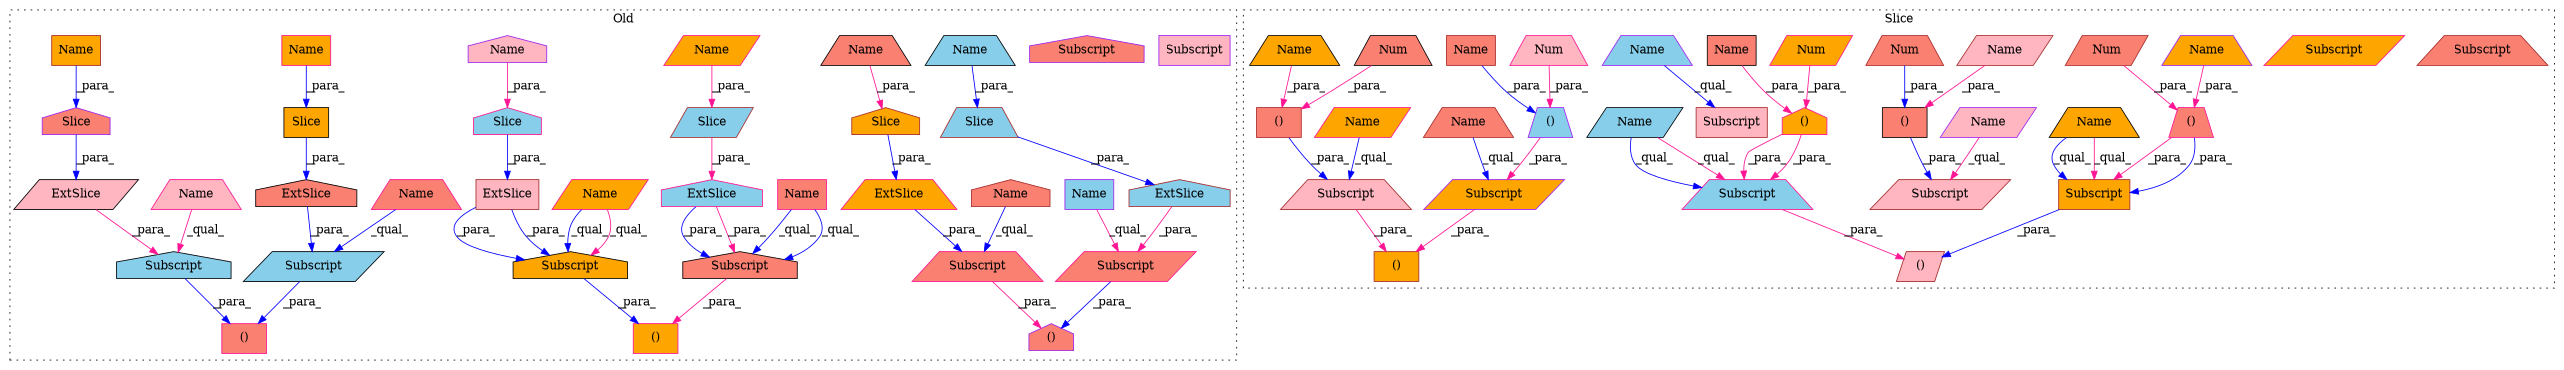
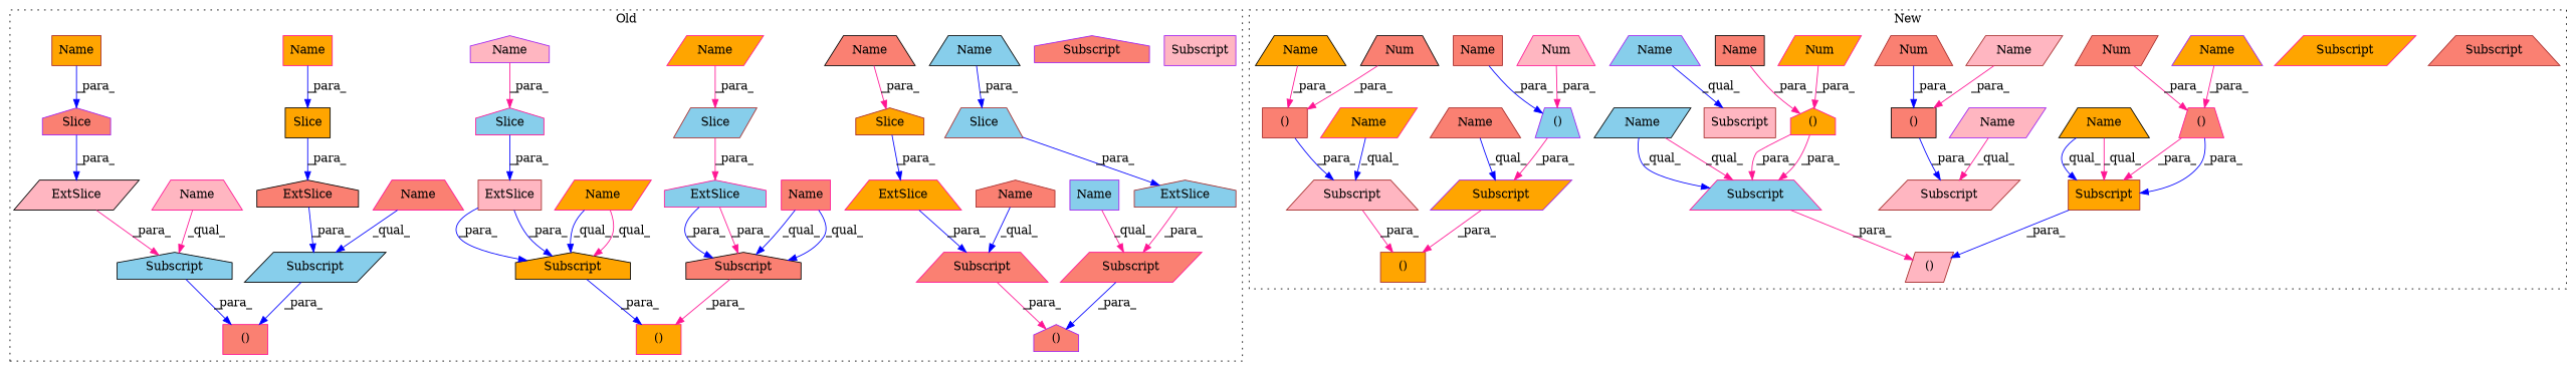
  digraph {
    node [a=87 l=7 s=20446 shape=trapezium style=filled fillcolor=salmon color=deeppink]
    edge [color=blue]
    n1 [a=80 l=1 label=Slice s=20458 shape=house color=purple]
    n2 [a=63 l="19,0" label=Subscript s="20446,0" shape=house fillcolor=skyblue color=black]
    n3 [a=85 label=ExtSlice shape=parallelogram fillcolor=lightpink color=black]
    n4 [a=80 l=5 label=Slice s=20479 shape=box fillcolor=orange color=black]
    n5 [a=63 l="19,0" label=Subscript s="20467,0" shape=parallelogram fillcolor=skyblue color=black]
    n6 [a=85 label=ExtSlice s=20467 shape=house color=black]
    n7 [a=80 l=5 label=Slice s=21249 shape=house fillcolor=skyblue]
    n8 [a=85 label=ExtSlice s=21239 shape=box fillcolor=lightpink color=brown]
    n9 [a=80 l=5 label=Slice s=20319 shape=house fillcolor=orange color=brown]
    n10 [a=63 l="19,0" label=Subscript s="20307,0"]
    n11 [a=85 label=ExtSlice s=20307 fillcolor=orange]
    n12 [a=80 l=1 label=Slice s=20298 fillcolor=skyblue color=brown]
    n13 [a=85 label=ExtSlice s=20286 shape=house fillcolor=skyblue color=brown]
    n14 [a=63 l="17,0" label=Subscript s="21239,0" shape=box fillcolor=lightpink color=purple]
    n15 [a=54 l=19 label="()" s=21237 shape=box fillcolor=orange]
    n16 [a=63 l="19,0" label=Subscript s="20286,0" shape=parallelogram]
    n17 [a=54 l=21 label="()" s=20305 shape=house color=purple]
    n18 [a=63 l="17,0" label=Subscript s="21220,0" shape=house color=purple]
    n19 [a=54 l=21 label="()" s=20465 shape=box]
    n20 [a=85 label=ExtSlice s=21220 shape=house fillcolor=skyblue]
    n21 [a=80 l=1 label=Slice s=21230 shape=parallelogram fillcolor=skyblue color=brown]
    n22 [l=5 label=Name s=20299 fillcolor=skyblue color=black]
    n23 [l=5 label=Name s=20479 shape=box fillcolor=orange]
    n24 [l=5 label=Name s=20319 color=black]
    n25 [l=5 label=Name s=20459 shape=box fillcolor=orange color=brown]
    n26 [l=5 label=Name s=21249 shape=house fillcolor=lightpink color=purple]
    n27 [l=5 label=Name s=21231 shape=parallelogram fillcolor=orange]
    n28 [label=Name s=21220 shape=box]
    n29 [label=Name s=21239 shape=parallelogram fillcolor=orange]
    n30 [a=63 l="17,0" label=Subscript s="21239,0" shape=house fillcolor=orange color=black]
    n31 [a=63 l="17,0" label=Subscript s="21220,0" shape=house color=black]
    n32 [label=Name s=20286 shape=box fillcolor=skyblue color=purple]
    n33 [label=Name s=20307 shape=house color=brown]
    n34 [label=Name s=20467]
    n35 [label=Name fillcolor=lightpink]
    n36 [a=54 l=2 label="()" s=20438 fillcolor=skyblue color=purple]
    n37 [a=54 l=2 label="()" s=21218 shape=house fillcolor=orange]
    n38 [a=63 l="14,0" label=Subscript s="20427,0" shape=parallelogram fillcolor=orange color=purple]
    n39 [a=54 l=2 label="()" s=20304 shape=box color=black]
    n40 [a=63 l="14,0" label=Subscript s="20443,0" fillcolor=lightpink color=brown]
    n41 [a=54 l=16 label="()" s=20441 shape=box fillcolor=orange color=brown]
    n42 [a=63 l="14,0" label=Subscript s="20293,0" shape=parallelogram fillcolor=lightpink color=brown]
    n43 [a=63 l="14,0" label=Subscript s="20277,0" shape=box fillcolor=lightpink color=brown]
    n44 [a=54 l=2 label="()" s=20454 shape=box color=brown]
    n45 [a=63 l="14,0" label=Subscript s="21207,0" color=brown]
    n46 [a=54 l=2 label="()" s=21202]
    n47 [a=63 l="14,0" label=Subscript s="21191,0" shape=parallelogram fillcolor=orange]
    n48 [a=76 l=1 label=Num s=20439 fillcolor=lightpink]
    n49 [a=76 l=1 label=Num s=20305 color=brown]
    n50 [a=76 l=1 label=Num s=21219 shape=parallelogram fillcolor=orange]
    n51 [a=76 l=1 label=Num s=21203 shape=parallelogram color=brown]
    n52 [a=76 l=1 label=Num s=20455 color=black]
    n53 [a=54 l=16 label="()" s=21205 shape=parallelogram fillcolor=lightpink color=brown]
    n54 [label=Name s=20277 fillcolor=skyblue color=purple]
    n55 [label=Name s=20293 shape=parallelogram fillcolor=lightpink color=purple]
    n56 [label=Name s=21191 fillcolor=orange color=black]
    n57 [label=Name s=21207 shape=parallelogram fillcolor=skyblue color=black]
    n58 [a=63 l="14,0" label=Subscript s="21207,0" fillcolor=skyblue]
    n59 [a=63 l="14,0" label=Subscript s="21191,0" shape=box fillcolor=orange color=brown]
    n60 [l=3 label=Name s=20435 shape=box color=brown]
    n61 [l=3 label=Name s=21199 fillcolor=orange color=purple]
    n62 [l=3 label=Name s=21215 shape=box color=black]
    n63 [l=3 label=Name s=20451 fillcolor=orange color=black]
    n64 [l=3 label=Name s=20301 shape=parallelogram fillcolor=lightpink color=brown]
    n65 [label=Name s=20443 shape=parallelogram fillcolor=orange]
    n66 [label=Name s=20427 color=brown]
    subgraph cluster_1 {
      label=Old
      style=dotted
      n1
      n2
      n3
      n4
      n5
      n6
      n7
      n8
      n9
      n10
      n11
      n12
      n13
      n14
      n15
      n16
      n17
      n18
      n19
      n20
      n21
      n22
      n23
      n24
      n25
      n26
      n27
      n28
      n29
      n30
      n31
      n32
      n33
      n34
      n35
    }
    subgraph cluster_2 {
-     label=Slice
+     label=New
      style=dotted
      n36
      n37
      n38
      n39
      n40
      n41
      n42
      n43
      n44
      n45
      n46
      n47
      n48
      n49
      n50
      n51
      n52
      n53
      n54
      n55
      n56
      n57
      n58
      n59
      n60
      n61
      n62
      n63
      n64
      n65
      n66
    }
    n1 -> n3 [label=_para_]
    n2 -> n19 [label=_para_]
    n3 -> n2 [label=_para_ color=deeppink]
    n4 -> n6 [label=_para_]
    n5 -> n19 [label=_para_]
    n6 -> n5 [label=_para_]
    n7 -> n8 [label=_para_]
    n8 -> n30 [label=_para_]
    n8 -> n30 [label=_para_]
    n9 -> n11 [label=_para_]
    n10 -> n17 [label=_para_ color=deeppink]
    n11 -> n10 [label=_para_]
    n12 -> n13 [label=_para_]
    n13 -> n16 [label=_para_ color=deeppink]
    n16 -> n17 [label=_para_]
    n20 -> n31 [label=_para_]
    n20 -> n31 [label=_para_ color=deeppink]
    n21 -> n20 [label=_para_ color=deeppink]
    n22 -> n12 [label=_para_]
    n23 -> n4 [label=_para_]
    n24 -> n9 [label=_para_ color=deeppink]
    n25 -> n1 [label=_para_]
    n26 -> n7 [label=_para_ color=deeppink]
    n27 -> n21 [label=_para_ color=deeppink]
    n28 -> n31 [label=_qual_]
    n28 -> n31 [label=_qual_]
    n29 -> n30 [label=_qual_]
    n29 -> n30 [label=_qual_ color=deeppink]
    n30 -> n15 [label=_para_]
    n31 -> n15 [label=_para_ color=deeppink]
    n32 -> n16 [label=_qual_ color=deeppink]
    n33 -> n10 [label=_qual_]
    n34 -> n5 [label=_qual_]
    n35 -> n2 [label=_qual_ color=deeppink]
    n36 -> n38 [label=_para_ color=deeppink]
    n37 -> n58 [label=_para_ color=deeppink]
    n37 -> n58 [label=_para_ color=deeppink]
    n38 -> n41 [label=_para_ color=deeppink]
    n39 -> n42 [label=_para_]
    n40 -> n41 [label=_para_ color=deeppink]
    n44 -> n40 [label=_para_]
    n46 -> n59 [label=_para_ color=deeppink]
    n46 -> n59 [label=_para_]
    n48 -> n36 [label=_para_ color=deeppink]
    n49 -> n39 [label=_para_]
    n50 -> n37 [label=_para_ color=deeppink]
    n51 -> n46 [label=_para_ color=deeppink]
    n52 -> n44 [label=_para_ color=deeppink]
    n54 -> n43 [label=_qual_]
    n55 -> n42 [label=_qual_ color=deeppink]
    n56 -> n59 [label=_qual_ color=deeppink]
    n56 -> n59 [label=_qual_]
    n57 -> n58 [label=_qual_]
    n57 -> n58 [label=_qual_ color=deeppink]
    n58 -> n53 [label=_para_ color=deeppink]
    n59 -> n53 [label=_para_]
    n60 -> n36 [label=_para_]
    n61 -> n46 [label=_para_ color=deeppink]
    n62 -> n37 [label=_para_ color=deeppink]
    n63 -> n44 [label=_para_ color=deeppink]
    n64 -> n39 [label=_para_ color=deeppink]
    n65 -> n40 [label=_qual_]
    n66 -> n38 [label=_qual_]
  }
